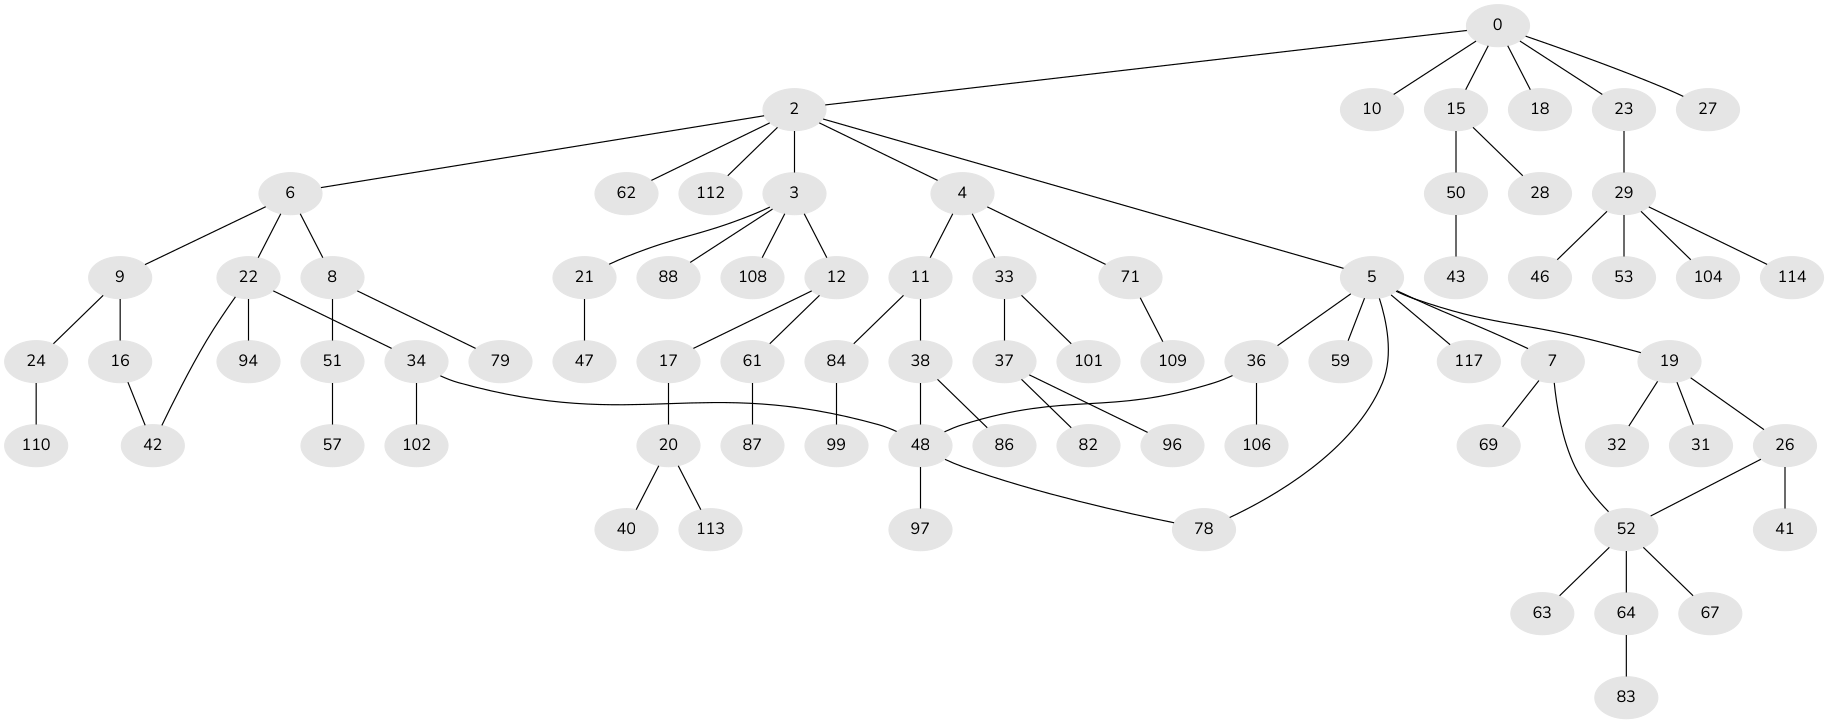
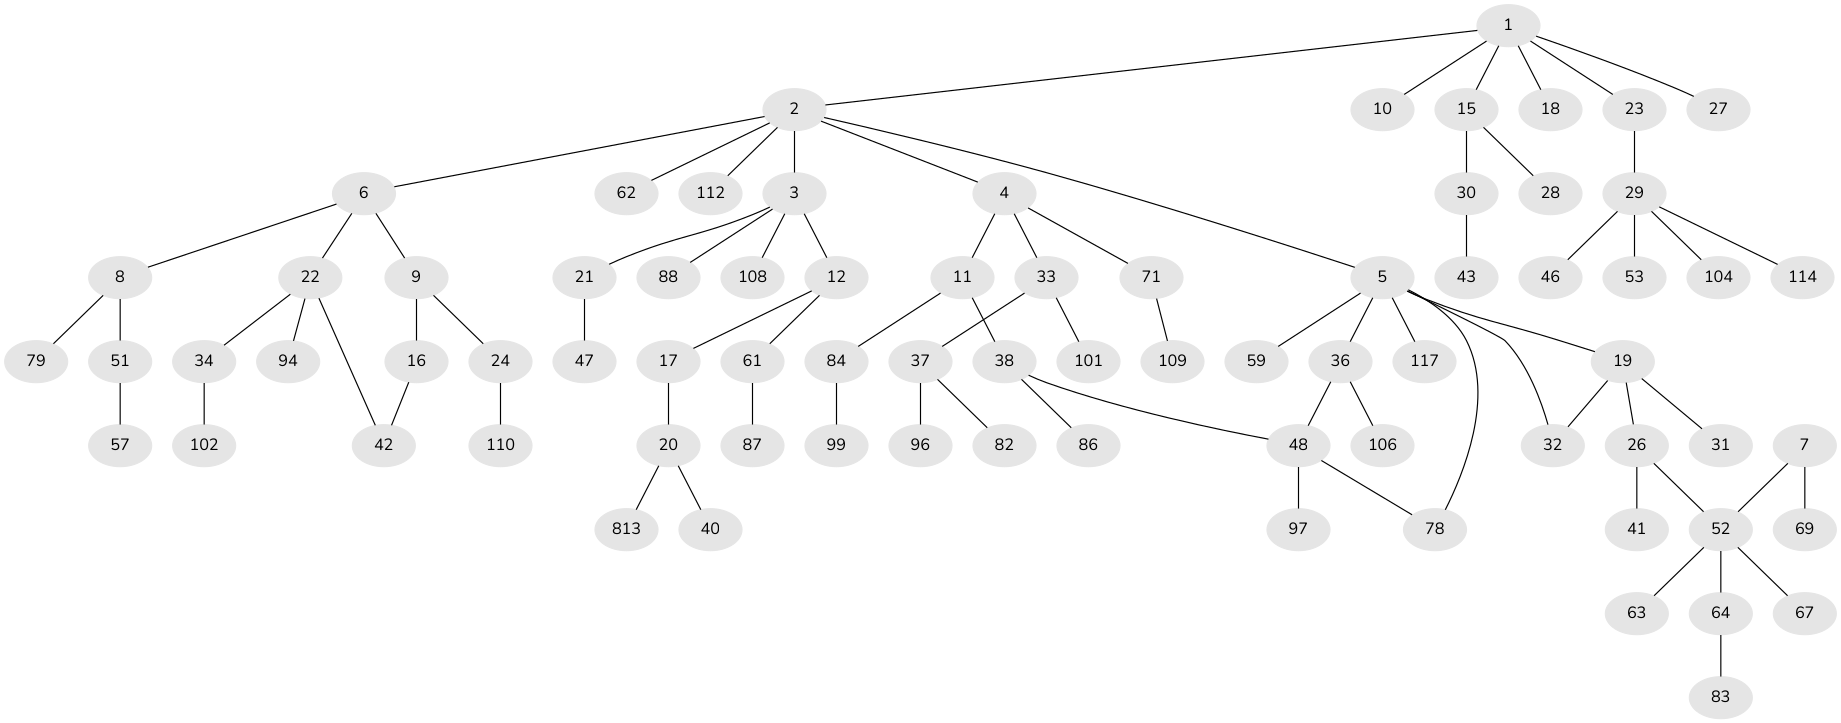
  graph {
    fontname=Nunito
    node [color=gray90 fontname=Nunito style=filled]
    edge [fontname=Nunito]
-   1 [super="+13" label=0]
+   1 [super="+13"]
    2 [super="+44"]
    10 [super="+70"]
    15
    18
    23
    27
    3 [super="+91"]
    4
    5 [super="+77"]
    6
    62
    112
    28 [super="+73"]
-   30 [super="+50" label=50]
+   30 [super="+50"]
    29 [super="+49"]
    12 [super="+81"]
    21
    88 [super="+90"]
    108
    11 [super="+56"]
    33 [super="+39"]
    71 [super="+75"]
    7 [super="+66"]
    19 [super="+72"]
    36 [super="+89"]
    59
    78 [super="+105"]
    117
    8 [super="+14"]
    9 [super="+80"]
    22 [super="+58"]
    17
    61
    47
    38 [super="+85"]
    84 [super="+103"]
    37 [super="+45"]
    101
    109
    52 [super="+54"]
    69 [super="+118"]
    26 [super="+55"]
    31
    32
    48 [super="+76"]
    106
    51
    79 [super="+111"]
    16 [super="+68"]
    24 [super="+60"]
    42 [super="+74"]
    34 [super="+65"]
    94 [super="+98"]
    63
    64 [super="+107"]
    67 [super="+93"]
    57
    110
    86
    99
    20 [super="+25"]
    87
    43
    40 [super="+95"]
-   113
+   113 [label=813]
    41 [super="+92"]
    102
    46 [super="+115"]
    53
    104
    114
    82
    96
    97 [super="+100"]
    83 [super="+116"]
    1 -- 2
    1 -- 10
    1 -- 15
    1 -- 18
    1 -- 23
    1 -- 27
    2 -- 3
    2 -- 4
    2 -- 5
    2 -- 6
    2 -- 62
    2 -- 112
    15 -- 28
    15 -- 30
    23 -- 29
    3 -- 12
    3 -- 21
    3 -- 88
    3 -- 108
    4 -- 11
    4 -- 33
    4 -- 71
-   5 -- 7
+   5 -- 32
    5 -- 19
    5 -- 36
    5 -- 59
    5 -- 78
    5 -- 117
    6 -- 8
    6 -- 9
    6 -- 22
    30 -- 43
    29 -- 46
    29 -- 53
    29 -- 104
    29 -- 114
    12 -- 17
    12 -- 61
    21 -- 47
    11 -- 38
    11 -- 84
    33 -- 37
    33 -- 101
    71 -- 109
    7 -- 52
    7 -- 69
    19 -- 26
    19 -- 31
    19 -- 32
    36 -- 48
    36 -- 106
    8 -- 51
    8 -- 79
    9 -- 16
    9 -- 24
    22 -- 42
    22 -- 34
    22 -- 94
    17 -- 20
    61 -- 87
    38 -- 48
    38 -- 86
    84 -- 99
    37 -- 82
    37 -- 96
    52 -- 63
    52 -- 64
    52 -- 67
    26 -- 52
    26 -- 41
    48 -- 78
    48 -- 97
    51 -- 57
    16 -- 42
    24 -- 110
-   34 -- 48
    34 -- 102
    64 -- 83
    20 -- 40
    20 -- 113
  }
